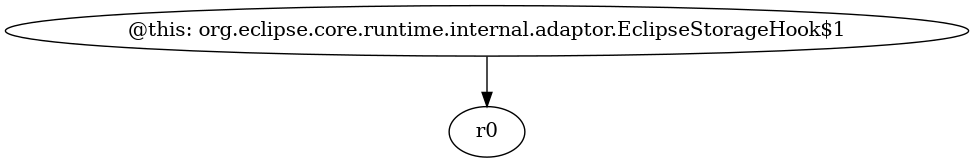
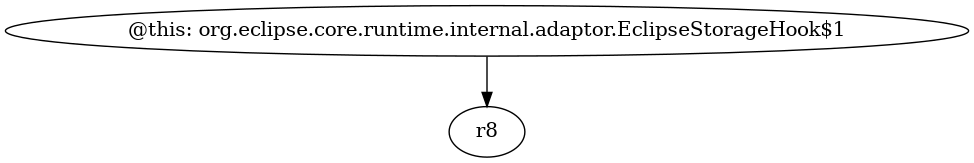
  digraph {
    n1 [label="@this: org.eclipse.core.runtime.internal.adaptor.EclipseStorageHook$1"]
-   n2 [label=r0]
+   n2 [label=r8]
    n1 -> n2
  }
